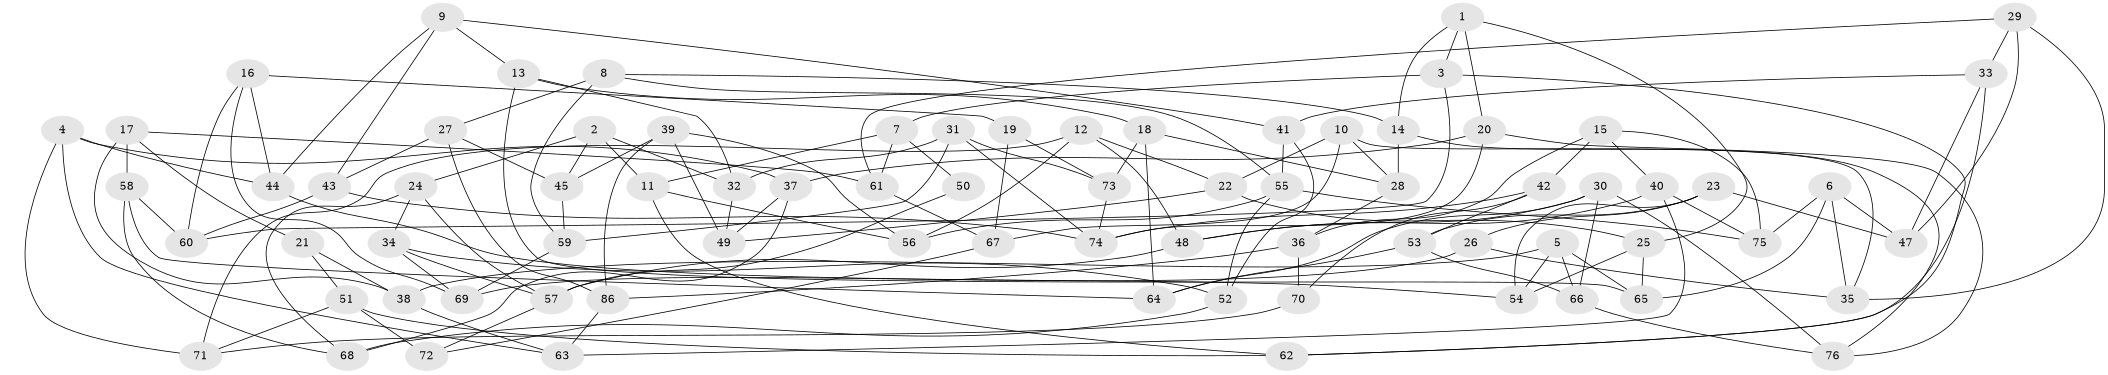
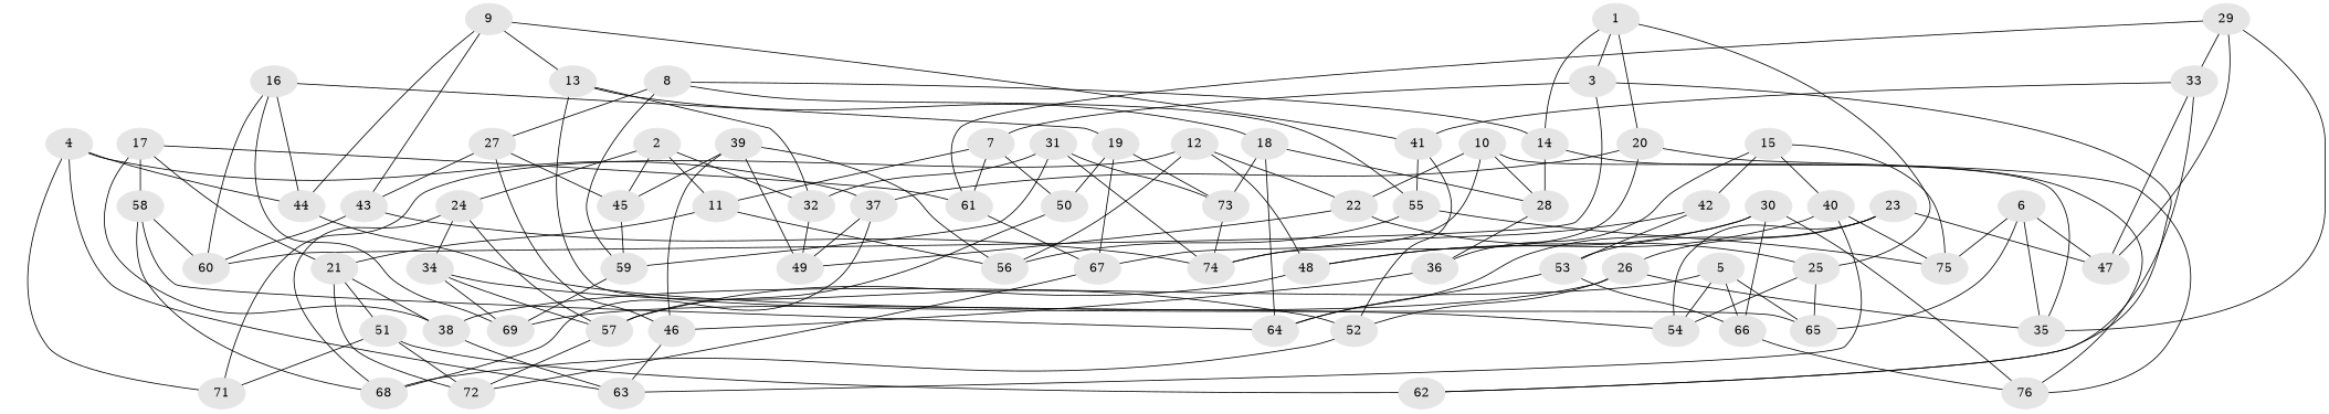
  graph {
    node [color=gray90 style=filled]
    1
    3
    14
    20
    25
    7
    60
    62
    28
    76
    37
    74
    54
    65
    2
    11
    24
    32
    45
    56
    34
    57
    68
    49
    59
    50
    61
    4
    44
    63
    71
    5
    38
    66
    6
    35
    47
    75
    67
    8
    27
    55
    43
-   46 [label=86]
+   46
    69
    9
    13
    41
    18
    52
    10
    22
    36
    72
    12
    48
    64
    73
    15
    40
    42
-   70
    53
    16
    19
    17
    21
    58
    51
    23
    26
    29
    33
    30
    31
    39
    1 -- 3
    1 -- 14
    1 -- 20
    1 -- 25
    3 -- 7
    3 -- 60
    3 -- 62
    14 -- 28
    14 -- 76
    20 -- 76
    20 -- 37
    20 -- 74
    25 -- 54
    25 -- 65
    7 -- 11
    7 -- 50
    7 -- 61
    28 -- 36
    37 -- 68
    37 -- 49
    2 -- 11
    2 -- 24
    2 -- 32
    2 -- 45
-   11 -- 62
+   11 -- 21
    11 -- 56
    24 -- 34
    24 -- 57
    24 -- 68
    32 -- 49
    45 -- 59
    34 -- 57
    34 -- 69
    34 -- 52
    57 -- 72
    59 -- 69
    50 -- 57
    61 -- 67
    4 -- 37
    4 -- 44
    4 -- 63
    4 -- 71
    44 -- 54
    5 -- 54
    5 -- 65
    5 -- 38
    5 -- 66
    38 -- 63
    66 -- 76
    6 -- 65
    6 -- 35
    6 -- 47
    6 -- 75
    67 -- 72
    8 -- 14
    8 -- 59
    8 -- 27
    8 -- 55
    27 -- 45
    27 -- 43
    27 -- 46
    55 -- 56
    55 -- 75
    43 -- 60
    43 -- 74
    46 -- 63
    9 -- 44
    9 -- 43
    9 -- 13
    9 -- 41
    13 -- 65
    13 -- 32
    13 -- 18
    41 -- 55
    41 -- 52
    18 -- 28
    18 -- 64
    18 -- 73
    52 -- 68
    10 -- 28
    10 -- 35
    10 -- 67
    10 -- 22
    22 -- 25
    22 -- 49
    36 -- 46
-   36 -- 70
    12 -- 56
    12 -- 71
    12 -- 22
    12 -- 48
    48 -- 57
    73 -- 74
    15 -- 75
    15 -- 36
    15 -- 40
    15 -- 42
    40 -- 63
    40 -- 75
    40 -- 48
    42 -- 74
-   42 -- 70
    42 -- 53
-   70 -- 71
    53 -- 66
    53 -- 64
    16 -- 60
    16 -- 44
    16 -- 69
    16 -- 19
+   19 -- 50
    19 -- 67
    19 -- 73
    17 -- 61
    17 -- 38
    17 -- 21
    17 -- 58
    21 -- 38
+   21 -- 72
    21 -- 51
    58 -- 60
    58 -- 68
    58 -- 64
    51 -- 62
    51 -- 71
    51 -- 72
    23 -- 54
    23 -- 47
    23 -- 53
    23 -- 26
    26 -- 35
    26 -- 69
-   55 -- 52
+   26 -- 52
    29 -- 61
    29 -- 35
    29 -- 47
    29 -- 33
    33 -- 62
    33 -- 47
    33 -- 41
    30 -- 76
    30 -- 66
    30 -- 48
    30 -- 64
    31 -- 74
    31 -- 32
    31 -- 59
    31 -- 73
    39 -- 45
    39 -- 56
    39 -- 49
    39 -- 46
  }
